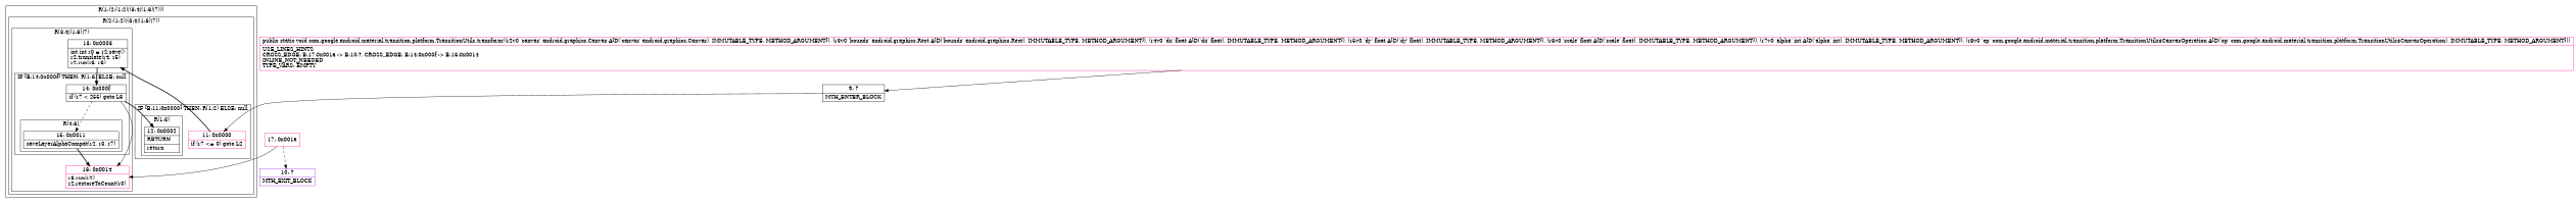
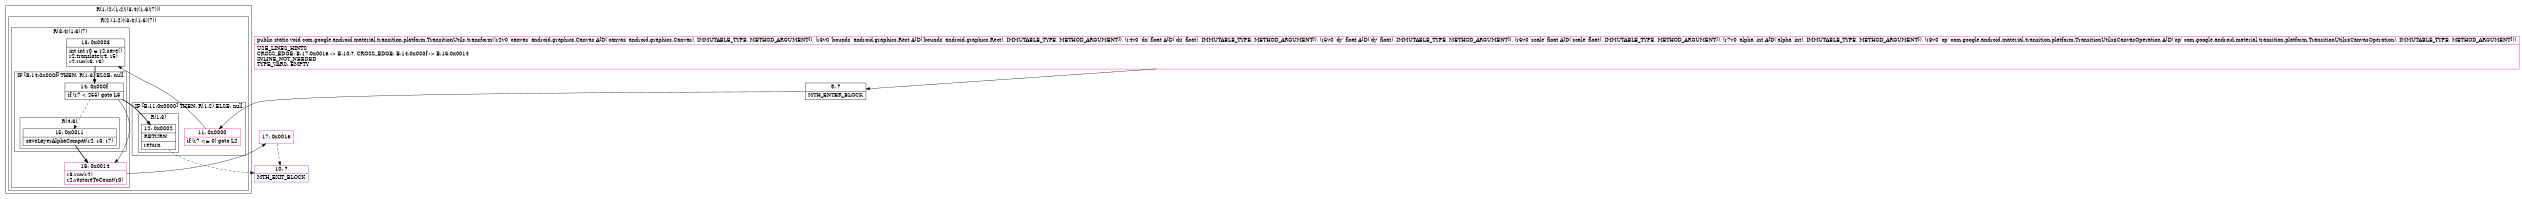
  digraph {
    node [color=black shape=record]
    edge [style=solid]
    n1 [label="{12\:\ 0x0002|RETURN\l|return\l}"]
    n2 [color=deeppink label="{11\:\ 0x0000|if (r7 \<= 0) goto L2\l}"]
    n3 [label="{15\:\ 0x0011|saveLayerAlphaCompat(r2, r3, r7)\l}"]
    n4 [label="{14\:\ 0x000f|if (r7 \< 255) goto L6\l}"]
    n5 [label="{13\:\ 0x0003|int int r0 = r2.save()\lr2.translate(r4, r5)\lr2.run(r6, r6)\l}"]
    n6 [color=deeppink label="{16\:\ 0x0014|r8.run(r2)\lr2.restoreToCount(r0)\l}"]
    n7 [color=purple label="{10\:\ ?|MTH_EXIT_BLOCK\l}"]
    n8 [color=deeppink label="{17\:\ 0x001a}"]
    n9 [label="{9\:\ ?|MTH_ENTER_BLOCK\l}"]
    n10 [color=deeppink label="{public static void com.google.android.material.transition.platform.TransitionUtils.transform((r2v0 'canvas' android.graphics.Canvas A[D('canvas' android.graphics.Canvas), IMMUTABLE_TYPE, METHOD_ARGUMENT]), (r3v0 'bounds' android.graphics.Rect A[D('bounds' android.graphics.Rect), IMMUTABLE_TYPE, METHOD_ARGUMENT]), (r4v0 'dx' float A[D('dx' float), IMMUTABLE_TYPE, METHOD_ARGUMENT]), (r5v0 'dy' float A[D('dy' float), IMMUTABLE_TYPE, METHOD_ARGUMENT]), (r6v0 'scale' float A[D('scale' float), IMMUTABLE_TYPE, METHOD_ARGUMENT]), (r7v0 'alpha' int A[D('alpha' int), IMMUTABLE_TYPE, METHOD_ARGUMENT]), (r8v0 'op' com.google.android.material.transition.platform.TransitionUtils$CanvasOperation A[D('op' com.google.android.material.transition.platform.TransitionUtils$CanvasOperation), IMMUTABLE_TYPE, METHOD_ARGUMENT]))  | USE_LINES_HINTS\lCROSS_EDGE: B:17:0x001a \-\> B:10:?, CROSS_EDGE: B:14:0x000f \-\> B:16:0x0014\lINLINE_NOT_NEEDED\lTYPE_VARS: EMPTY\l}"]
    subgraph cluster_1 {
      label="R(1:(2:(1:2)|(3:4|(1:6)|7)))"
      subgraph cluster_2 {
        label="R(2:(1:2)|(3:4|(1:6)|7))"
        subgraph cluster_3 {
          label="IF [B:11:0x0000] THEN: R(1:2) ELSE: null"
          n2
          subgraph cluster_4 {
            label="R(1:3)"
            n1
          }
        }
        subgraph cluster_5 {
          label="R(3:4|(1:6)|7)"
          n5
          n6
          subgraph cluster_6 {
            label="IF [B:14:0x000f] THEN: R(1:6) ELSE: null"
            n4
            subgraph cluster_7 {
              label="R(4:6)"
              n3
            }
          }
        }
      }
    }
-   n2 -> n5 [style=bold]
+   n1 -> n7 [style=dashed]
+   n2 -> n5
    n3 -> n6 [style=bold]
    n4 -> n1 [style=bold]
    n4 -> n3 [style=dashed]
    n4 -> n6
    n5 -> n4 [style=bold]
-   n8 -> n6
+   n6 -> n8
    n8 -> n7 [style=dashed]
    n9 -> n2
    n10 -> n9
  }
